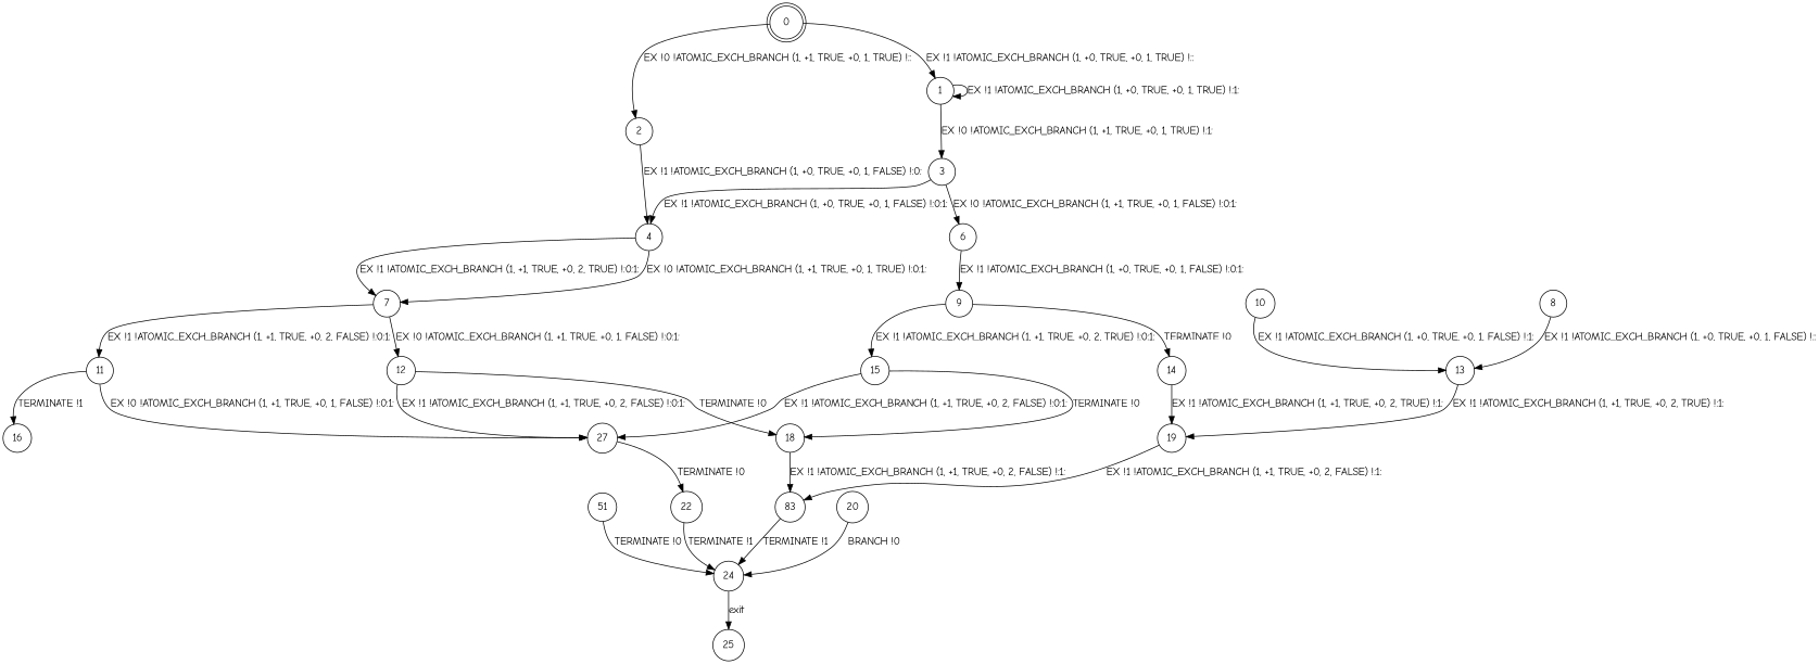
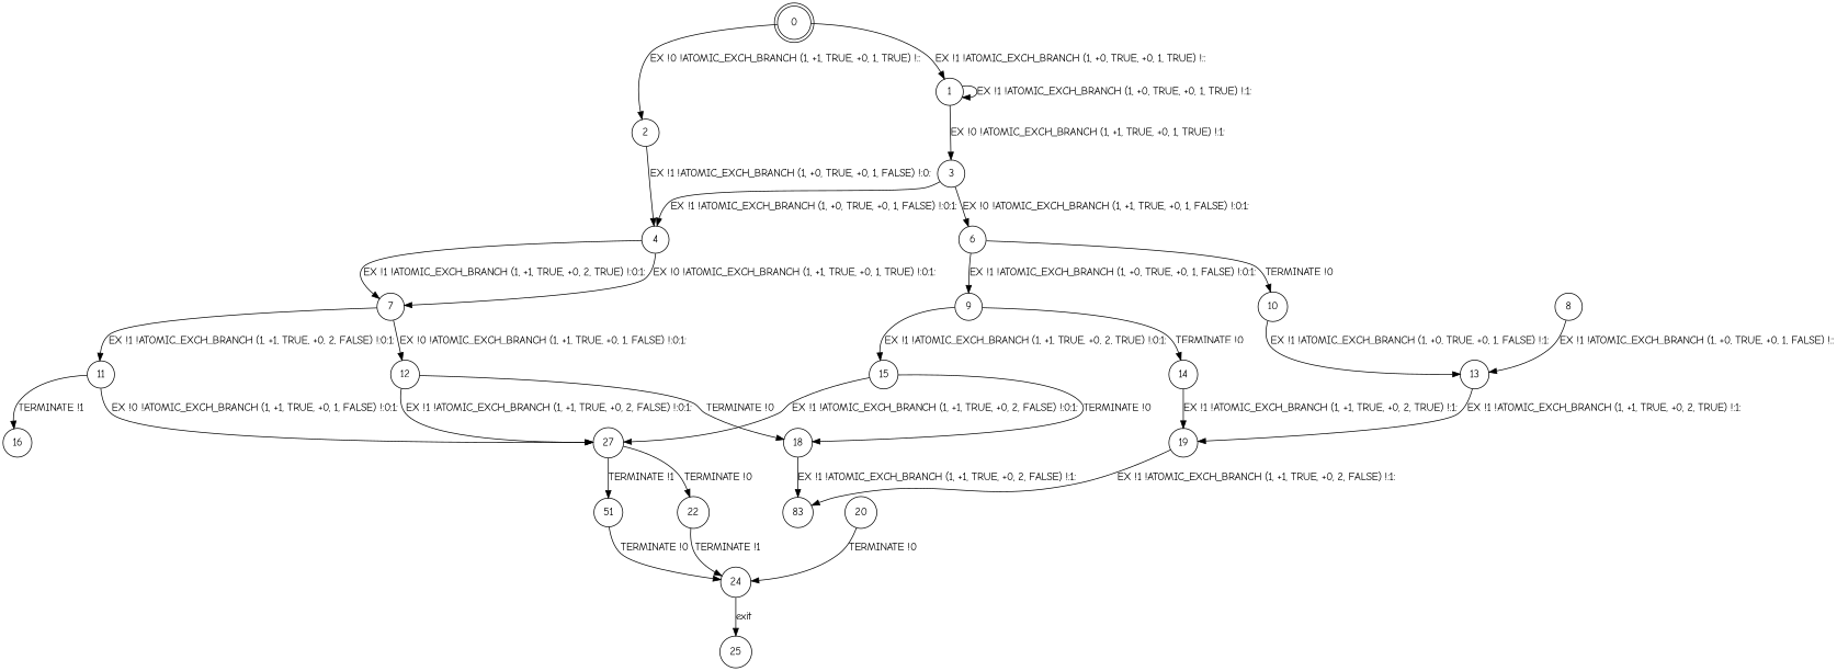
  digraph {
    fontname="Comic Neue"
    node [fontname="Comic Neue" shape=circle]
    edge [fontname="Comic Neue"]
    0 [peripheries=2]
    1
    2
    3
    4
    6
    7
    9
    10
    11
    12
    8
    13
    14
    15
    16
    n17 [label=27]
    18
    19
    n20 [label=51]
    22
    n22 [label=83]
    20
    24
    25
    0 -> 1 [label="EX !1 !ATOMIC_EXCH_BRANCH (1, +0, TRUE, +0, 1, TRUE) !::"]
    0 -> 2 [label="EX !0 !ATOMIC_EXCH_BRANCH (1, +1, TRUE, +0, 1, TRUE) !::"]
    1 -> 1 [label="EX !1 !ATOMIC_EXCH_BRANCH (1, +0, TRUE, +0, 1, TRUE) !:1:"]
    1 -> 3 [label="EX !0 !ATOMIC_EXCH_BRANCH (1, +1, TRUE, +0, 1, TRUE) !:1:"]
    2 -> 4 [label="EX !1 !ATOMIC_EXCH_BRANCH (1, +0, TRUE, +0, 1, FALSE) !:0:"]
    3 -> 4 [label="EX !1 !ATOMIC_EXCH_BRANCH (1, +0, TRUE, +0, 1, FALSE) !:0:1:"]
    3 -> 6 [label="EX !0 !ATOMIC_EXCH_BRANCH (1, +1, TRUE, +0, 1, FALSE) !:0:1:"]
    4 -> 7 [label="EX !1 !ATOMIC_EXCH_BRANCH (1, +1, TRUE, +0, 2, TRUE) !:0:1:"]
    4 -> 7 [label="EX !0 !ATOMIC_EXCH_BRANCH (1, +1, TRUE, +0, 1, TRUE) !:0:1:"]
    6 -> 9 [label="EX !1 !ATOMIC_EXCH_BRANCH (1, +0, TRUE, +0, 1, FALSE) !:0:1:"]
+   6 -> 10 [label="TERMINATE !0"]
    7 -> 11 [label="EX !1 !ATOMIC_EXCH_BRANCH (1, +1, TRUE, +0, 2, FALSE) !:0:1:"]
    7 -> 12 [label="EX !0 !ATOMIC_EXCH_BRANCH (1, +1, TRUE, +0, 1, FALSE) !:0:1:"]
    9 -> 14 [label="TERMINATE !0"]
    9 -> 15 [label="EX !1 !ATOMIC_EXCH_BRANCH (1, +1, TRUE, +0, 2, TRUE) !:0:1:"]
    10 -> 13 [label="EX !1 !ATOMIC_EXCH_BRANCH (1, +0, TRUE, +0, 1, FALSE) !:1:"]
    11 -> 16 [label="TERMINATE !1"]
    11 -> n17 [label="EX !0 !ATOMIC_EXCH_BRANCH (1, +1, TRUE, +0, 1, FALSE) !:0:1:"]
    12 -> n17 [label="EX !1 !ATOMIC_EXCH_BRANCH (1, +1, TRUE, +0, 2, FALSE) !:0:1:"]
    12 -> 18 [label="TERMINATE !0"]
    8 -> 13 [label="EX !1 !ATOMIC_EXCH_BRANCH (1, +0, TRUE, +0, 1, FALSE) !::"]
    13 -> 19 [label="EX !1 !ATOMIC_EXCH_BRANCH (1, +1, TRUE, +0, 2, TRUE) !:1:"]
    14 -> 19 [label="EX !1 !ATOMIC_EXCH_BRANCH (1, +1, TRUE, +0, 2, TRUE) !:1:"]
    15 -> n17 [label="EX !1 !ATOMIC_EXCH_BRANCH (1, +1, TRUE, +0, 2, FALSE) !:0:1:"]
    15 -> 18 [label="TERMINATE !0"]
+   n17 -> n20 [label="TERMINATE !1"]
    n17 -> 22 [label="TERMINATE !0"]
    18 -> n22 [label="EX !1 !ATOMIC_EXCH_BRANCH (1, +1, TRUE, +0, 2, FALSE) !:1:"]
    19 -> n22 [label="EX !1 !ATOMIC_EXCH_BRANCH (1, +1, TRUE, +0, 2, FALSE) !:1:"]
    n20 -> 24 [label="TERMINATE !0"]
    22 -> 24 [label="TERMINATE !1"]
-   n22 -> 24 [label="TERMINATE !1"]
-   20 -> 24 [label="BRANCH !0"]
+   20 -> 24 [label="TERMINATE !0"]
    24 -> 25 [label=exit]
  }
